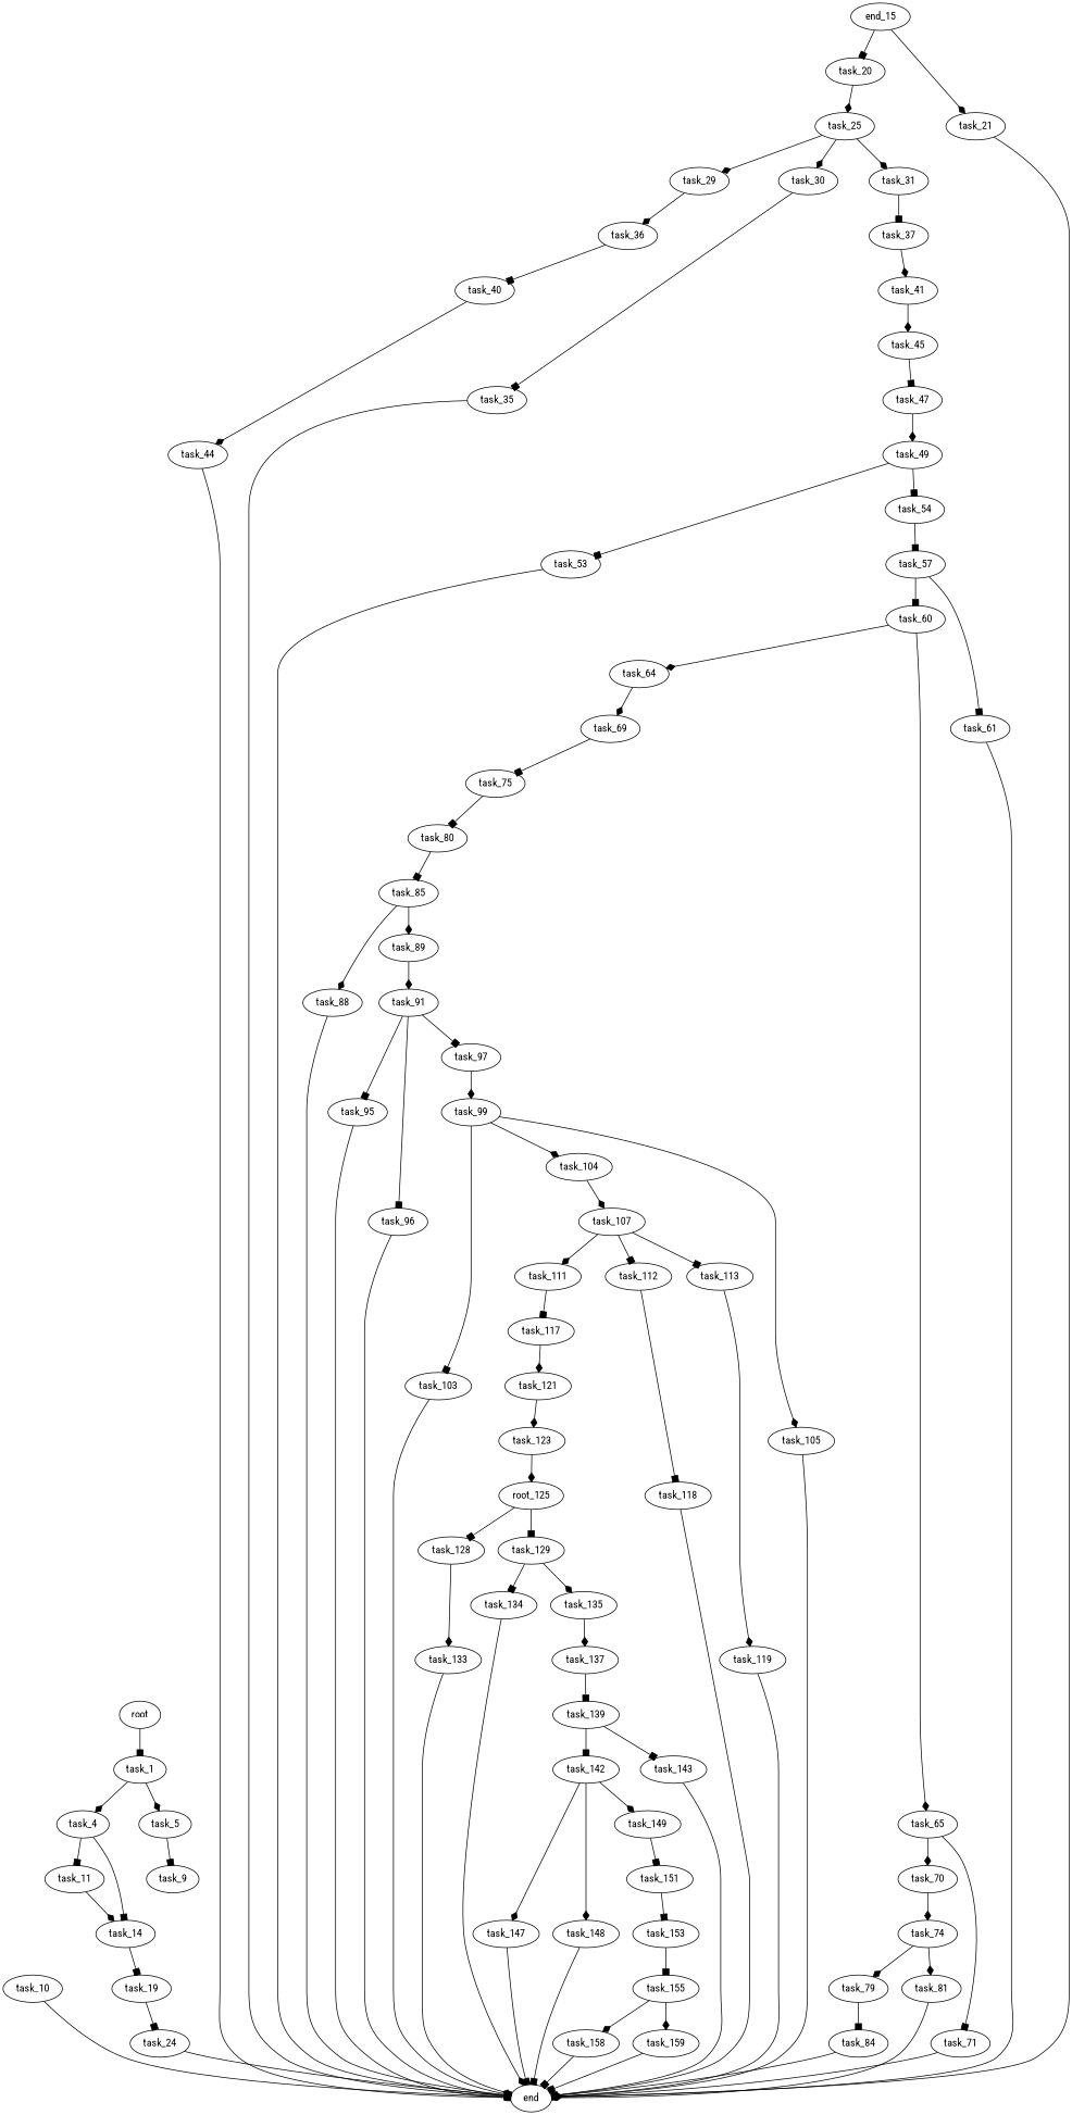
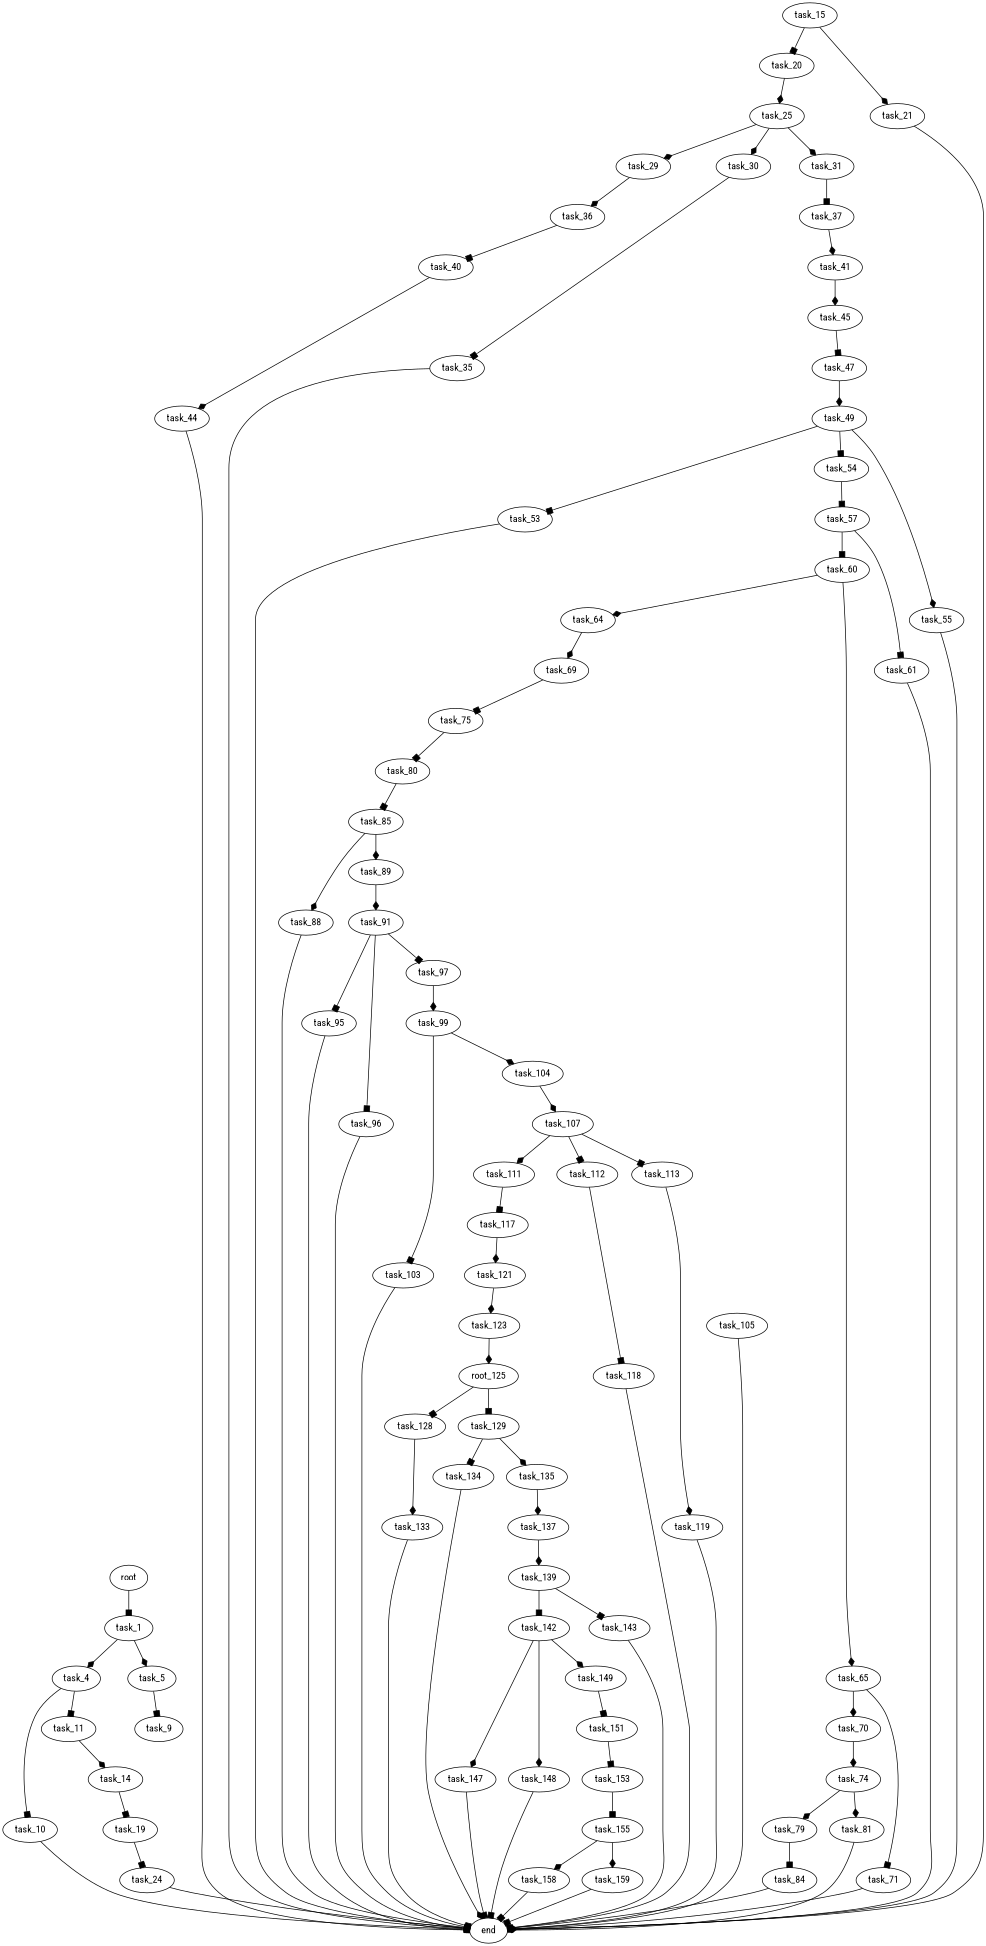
  digraph {
    fontname="Roboto Condensed"
    node [fontname="Roboto Condensed"]
    edge [arrowhead=box fontname="Roboto Condensed"]
    root
    task_1
    task_4
    task_5
    task_10
    task_11
    task_9
    end
    task_14
    task_19
-   task_15 [label=end_15]
+   task_15
    task_20
    task_21
    task_25
    task_24
    task_29
    task_30
    task_31
    task_36
    task_35
    task_37
    task_40
    task_41
    task_44
    task_45
    task_47
    task_49
    task_53
    task_54
+   task_55
    task_57
    task_60
    task_61
    task_64
    task_65
    task_69
    task_70
    task_71
    task_75
    task_74
    task_80
    task_79
    task_81
    task_85
    task_84
    task_88
    task_89
    task_91
    task_95
    task_96
    task_97
    task_99
    task_103
    task_104
    task_105
    task_107
    task_111
    task_112
    task_113
    task_117
    task_118
    task_119
    task_121
    task_123
    n65 [label=root_125]
    task_128
    task_129
    task_133
    task_134
    task_135
    task_137
    task_139
    task_142
    task_143
    task_147
    task_148
    task_149
    task_151
    task_153
    task_155
    task_158
    task_159
    root -> task_1
    task_1 -> task_4 [arrowhead=diamond]
    task_1 -> task_5 [arrowhead=diamond]
-   task_4 -> task_14
+   task_4 -> task_10
    task_4 -> task_11
    task_5 -> task_9
    task_10 -> end
    task_11 -> task_14 [arrowhead=diamond]
    task_14 -> task_19
    task_19 -> task_24
    task_15 -> task_20
    task_15 -> task_21 [arrowhead=diamond]
    task_20 -> task_25 [arrowhead=diamond]
    task_21 -> end
    task_25 -> task_29 [arrowhead=diamond]
    task_25 -> task_30 [arrowhead=diamond]
    task_25 -> task_31 [arrowhead=diamond]
    task_24 -> end
    task_29 -> task_36 [arrowhead=diamond]
    task_30 -> task_35
    task_31 -> task_37
    task_36 -> task_40
    task_35 -> end
    task_37 -> task_41 [arrowhead=diamond]
    task_40 -> task_44 [arrowhead=diamond]
    task_41 -> task_45 [arrowhead=diamond]
    task_44 -> end
    task_45 -> task_47
    task_47 -> task_49 [arrowhead=diamond]
    task_49 -> task_53
    task_49 -> task_54
+   task_49 -> task_55 [arrowhead=diamond]
    task_53 -> end
    task_54 -> task_57
+   task_55 -> end [arrowhead=diamond]
    task_57 -> task_60
    task_57 -> task_61
    task_60 -> task_64 [arrowhead=diamond]
    task_60 -> task_65 [arrowhead=diamond]
    task_61 -> end [arrowhead=diamond]
    task_64 -> task_69 [arrowhead=diamond]
    task_65 -> task_70 [arrowhead=diamond]
    task_65 -> task_71
    task_69 -> task_75
    task_70 -> task_74 [arrowhead=diamond]
    task_71 -> end [arrowhead=diamond]
    task_75 -> task_80
    task_74 -> task_79 [arrowhead=diamond]
    task_74 -> task_81 [arrowhead=diamond]
    task_80 -> task_85
    task_79 -> task_84
    task_81 -> end [arrowhead=diamond]
    task_85 -> task_88 [arrowhead=diamond]
    task_85 -> task_89 [arrowhead=diamond]
    task_84 -> end
    task_88 -> end
    task_89 -> task_91 [arrowhead=diamond]
    task_91 -> task_95
    task_91 -> task_96
    task_91 -> task_97
    task_95 -> end
    task_96 -> end
    task_97 -> task_99 [arrowhead=diamond]
    task_99 -> task_103
    task_99 -> task_104 [arrowhead=diamond]
-   task_99 -> task_105 [arrowhead=diamond]
    task_103 -> end
    task_104 -> task_107 [arrowhead=diamond]
    task_105 -> end [arrowhead=diamond]
    task_107 -> task_111 [arrowhead=diamond]
    task_107 -> task_112
    task_107 -> task_113
    task_111 -> task_117
    task_112 -> task_118
    task_113 -> task_119 [arrowhead=diamond]
    task_117 -> task_121 [arrowhead=diamond]
    task_118 -> end [arrowhead=diamond]
    task_119 -> end
    task_121 -> task_123 [arrowhead=diamond]
    task_123 -> n65 [arrowhead=diamond]
    n65 -> task_128
    n65 -> task_129
    task_128 -> task_133 [arrowhead=diamond]
    task_129 -> task_134
    task_129 -> task_135 [arrowhead=diamond]
-   task_133 -> end [arrowhead=diamond]
+   task_133 -> end
    task_134 -> end [arrowhead=diamond]
    task_135 -> task_137 [arrowhead=diamond]
-   task_137 -> task_139
+   task_137 -> task_139 [arrowhead=diamond]
    task_139 -> task_142
    task_139 -> task_143
    task_142 -> task_147 [arrowhead=diamond]
    task_142 -> task_148 [arrowhead=diamond]
    task_142 -> task_149 [arrowhead=diamond]
    task_143 -> end
    task_147 -> end
    task_148 -> end
    task_149 -> task_151
    task_151 -> task_153
    task_153 -> task_155
    task_155 -> task_158 [arrowhead=diamond]
    task_155 -> task_159 [arrowhead=diamond]
    task_158 -> end
    task_159 -> end
  }
